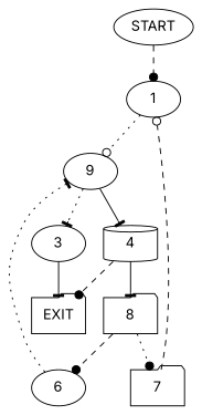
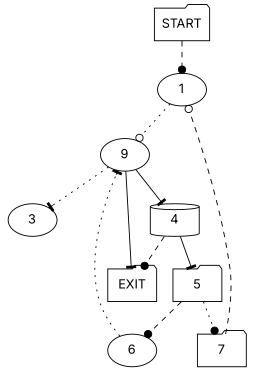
  digraph {
    fontname=Inter
    node [fontname=Inter shape=ellipse]
    edge [arrowhead=tee fontname=Inter style=dashed]
-   n1 [label=START]
+   n1 [label=START shape=folder]
    1
    n3 [label=9]
    n4 [label=EXIT shape=folder]
    3
    4 [shape=cylinder]
-   5 [shape=folder label=8]
+   5 [shape=folder]
    6
    7 [shape=folder]
    n1 -> 1 [arrowhead=dot]
    1 -> n3 [arrowhead=odot style=dotted]
    n3 -> 3 [style=dotted]
    n3 -> 4 [style=solid]
-   3 -> n4 [style=solid]
+   n3 -> n4 [style=solid]
    4 -> n4 [arrowhead=dot]
    4 -> 5 [style=solid]
    5 -> 6 [arrowhead=dot]
    5 -> 7 [arrowhead=dot style=dotted]
    6 -> n3 [style=dotted]
    7 -> 1 [arrowhead=odot]
  }
